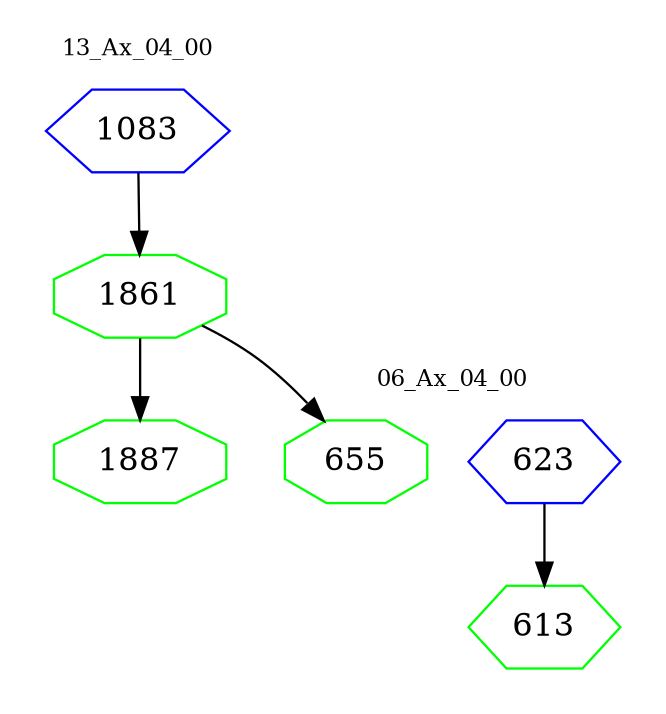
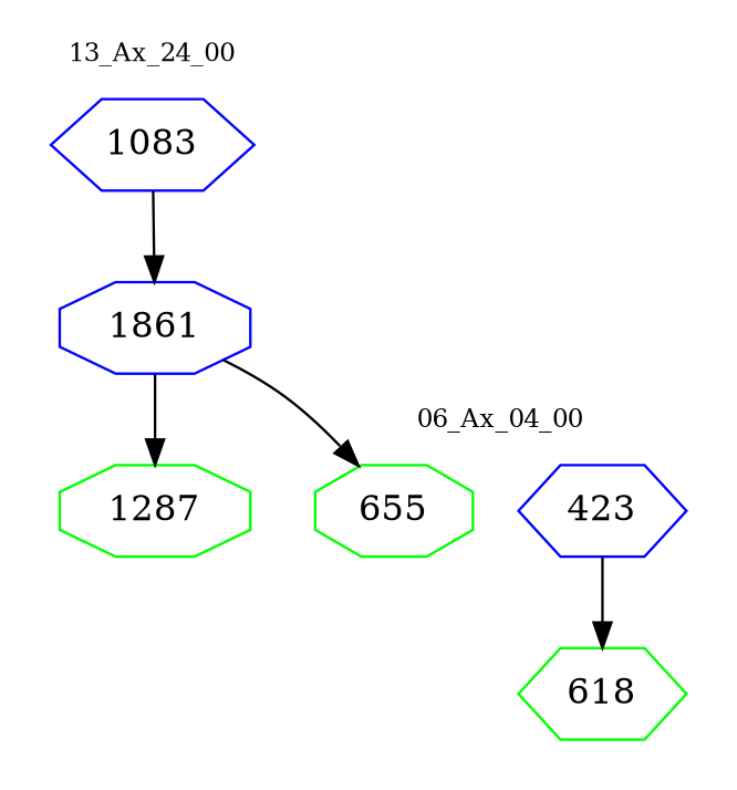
  digraph {
    node [color=green shape=hexagon]
    edge [color=black]
    n1 [color=blue label=1083]
-   n2 [label=1861 shape=octagon]
-   n3 [label=1887 shape=octagon]
-   n4 [color=blue label=623]
-   n5 [label=613]
+   n2 [color=blue label=1861 shape=octagon]
+   n3 [label=1287 shape=octagon]
+   n4 [color=blue label=423]
+   n5 [label=618]
    n6 [label=655 shape=octagon]
    subgraph cluster_1 {
      color=white
      fontsize=10
-     label="13_Ax_04_00"
+     label="13_Ax_24_00"
      n1
      n2
      n3
    }
    subgraph cluster_2 {
      color=white
      fontsize=10
      label="06_Ax_04_00"
      n4
      n5
      n6
    }
    n1 -> n2
    n2 -> n3
    n2 -> n6
    n4 -> n5
  }
